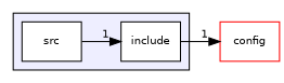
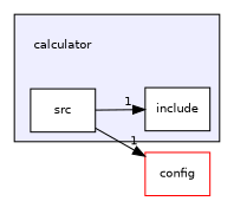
  digraph {
    compound=true
    rankdir=LR
    node [fontname=Helvetica fontsize=10 shape=box color=black]
    edge [headlabel=1 labeldistance=1.5 labelfontname=Helvetica labelfontsize=10]
+   n1 [label=calculator shape=plaintext color=""]
    n2 [fillcolor=white label=include style=filled]
    n3 [fillcolor=white label=src style=filled]
    n4 [color=red label=config]
    subgraph cluster_1 {
      bgcolor="#eeeeff"
      pencolor=black
+     n1
      n2
      n3
    }
-   n2 -> n4
+   n3 -> n4
    n3 -> n2
  }
